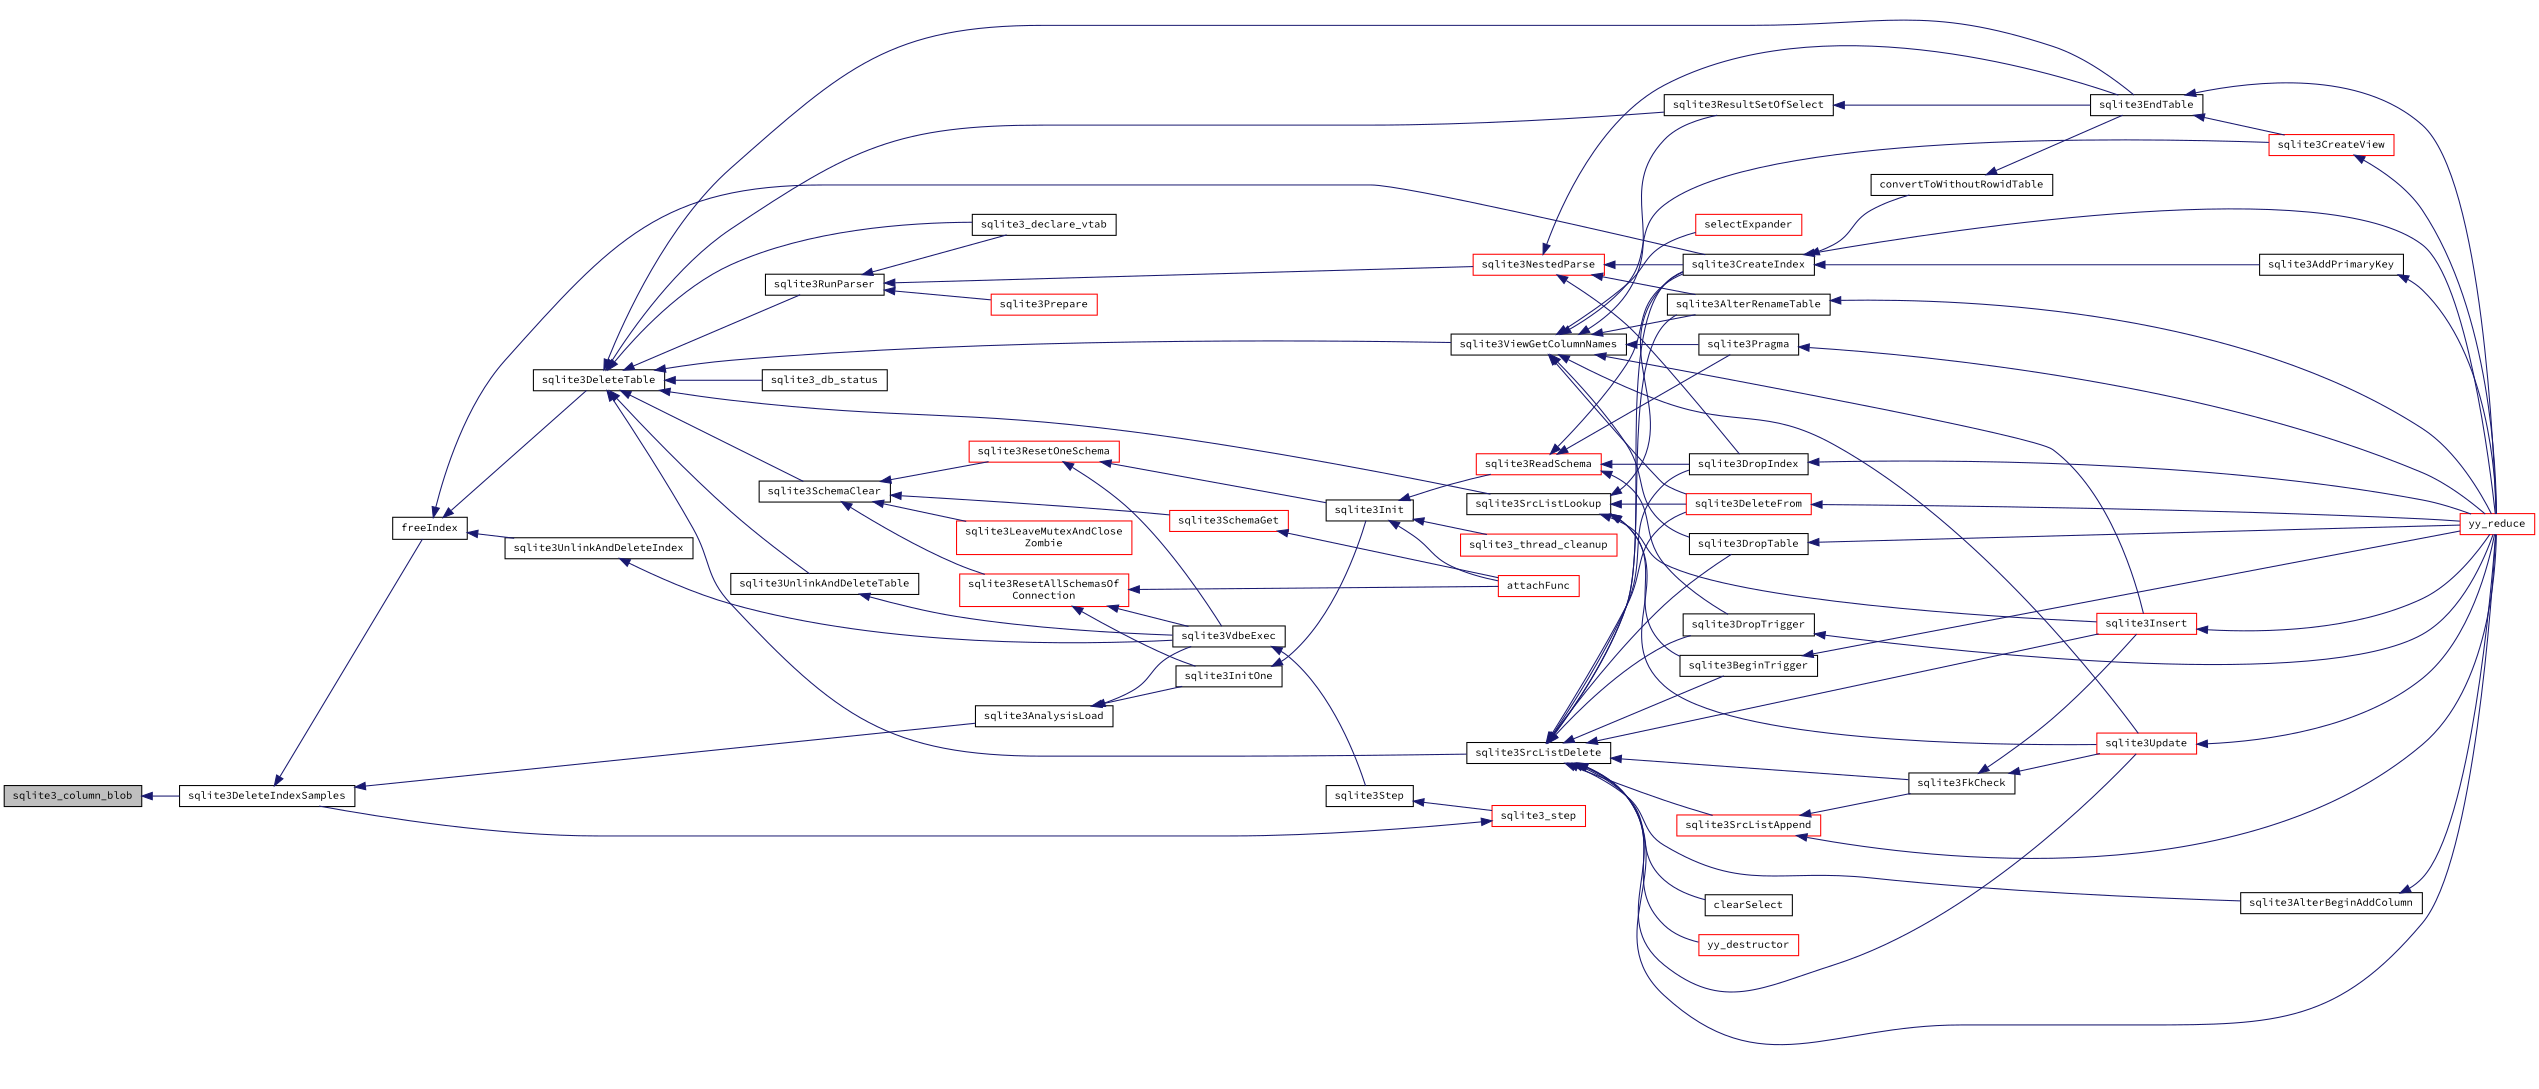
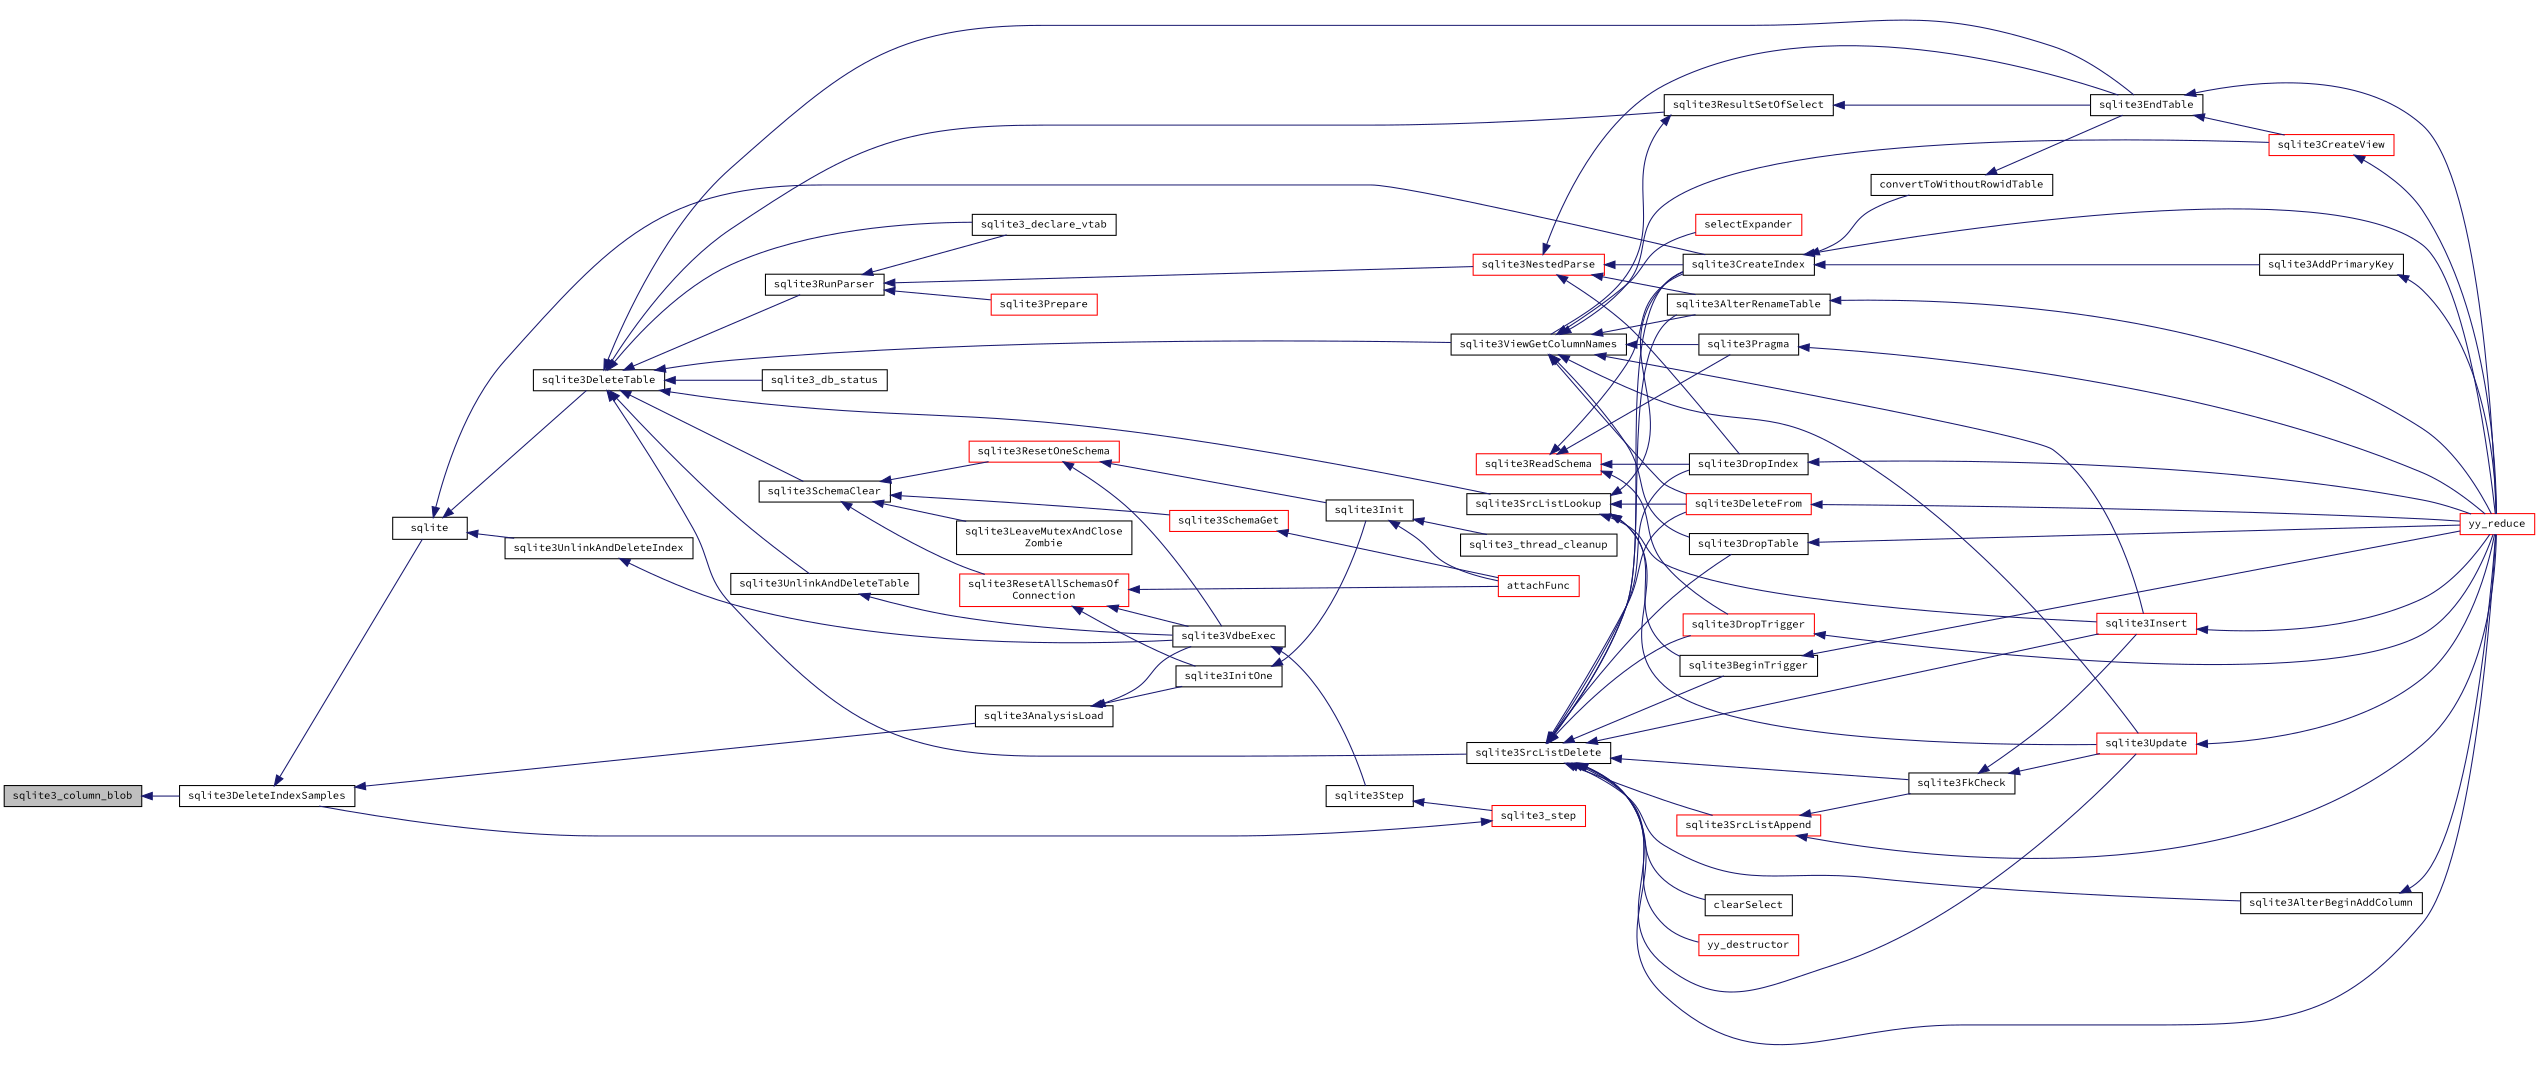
  digraph {
    fontname="Source Code Pro"
    rankdir=LR
    node [color=black fillcolor=white fontname="Source Code Pro" fontsize=10 shape=record style=filled]
    edge [color=midnightblue dir=back fontname="Source Code Pro" fontsize=10 labelfontname=FreeSans labelfontsize=10 style=solid]
    n1 [fillcolor=grey75 fontcolor=black height=0.2 label=sqlite3_column_blob width=0.4]
    n2 [height=0.2 label=sqlite3DeleteIndexSamples width=0.4]
    n3 [height=0.2 label=sqlite3AnalysisLoad width=0.4]
-   n4 [height=0.2 label=freeIndex width=0.4]
+   n4 [height=0.2 label=sqlite width=0.4]
    n5 [height=0.2 label=sqlite3VdbeExec width=0.4]
    n6 [height=0.2 label=sqlite3InitOne width=0.4]
    n7 [height=0.2 label=sqlite3CreateIndex width=0.4]
    n8 [height=0.2 label=sqlite3UnlinkAndDeleteIndex width=0.4]
    n9 [height=0.2 label=sqlite3DeleteTable width=0.4]
    n10 [height=0.2 label=sqlite3Step width=0.4]
    n11 [height=0.2 label=sqlite3Init width=0.4]
    n12 [color=red height=0.2 label=sqlite3_step width=0.4]
    n13 [color=red height=0.2 label=attachFunc width=0.4]
    n14 [color=red height=0.2 label=sqlite3ReadSchema width=0.4]
-   n15 [color=red height=0.2 label=sqlite3_thread_cleanup width=0.4]
+   n15 [height=0.2 label=sqlite3_thread_cleanup width=0.4]
    n16 [height=0.2 label=sqlite3DropIndex width=0.4]
    n17 [height=0.2 label=sqlite3Pragma width=0.4]
-   n18 [height=0.2 label=sqlite3DropTrigger width=0.4]
+   n18 [color=red height=0.2 label=sqlite3DropTrigger width=0.4]
    n19 [height=0.2 label=sqlite3AddPrimaryKey width=0.4]
    n20 [color=red height=0.2 label=yy_reduce width=0.4]
    n21 [height=0.2 label=convertToWithoutRowidTable width=0.4]
    n22 [height=0.2 label=sqlite3EndTable width=0.4]
    n23 [color=red height=0.2 label=sqlite3CreateView width=0.4]
    n24 [height=0.2 label=sqlite3_db_status width=0.4]
    n25 [height=0.2 label=sqlite3UnlinkAndDeleteTable width=0.4]
    n26 [height=0.2 label=sqlite3ViewGetColumnNames width=0.4]
    n27 [height=0.2 label=sqlite3SrcListDelete width=0.4]
    n28 [height=0.2 label=sqlite3SchemaClear width=0.4]
    n29 [height=0.2 label=sqlite3SrcListLookup width=0.4]
    n30 [height=0.2 label=sqlite3ResultSetOfSelect width=0.4]
    n31 [height=0.2 label=sqlite3_declare_vtab width=0.4]
    n32 [height=0.2 label=sqlite3RunParser width=0.4]
    n33 [height=0.2 label=sqlite3AlterRenameTable width=0.4]
    n34 [height=0.2 label=sqlite3DropTable width=0.4]
    n35 [color=red height=0.2 label=sqlite3DeleteFrom width=0.4]
    n36 [color=red height=0.2 label=sqlite3Insert width=0.4]
    n37 [color=red height=0.2 label=selectExpander width=0.4]
    n38 [color=red height=0.2 label=sqlite3Update width=0.4]
    n39 [height=0.2 label=sqlite3AlterBeginAddColumn width=0.4]
    n40 [color=red height=0.2 label=sqlite3SrcListAppend width=0.4]
    n41 [height=0.2 label=sqlite3FkCheck width=0.4]
    n42 [height=0.2 label=clearSelect width=0.4]
    n43 [height=0.2 label=sqlite3BeginTrigger width=0.4]
    n44 [color=red height=0.2 label=yy_destructor width=0.4]
    n45 [color=red height=0.2 label=sqlite3ResetOneSchema width=0.4]
    n46 [color=red height=0.2 label="sqlite3ResetAllSchemasOf\lConnection" width=0.4]
    n47 [color=red height=0.2 label=sqlite3SchemaGet width=0.4]
-   n48 [color=red height=0.2 label="sqlite3LeaveMutexAndClose\lZombie" width=0.4]
+   n48 [height=0.2 label="sqlite3LeaveMutexAndClose\lZombie" width=0.4]
    n49 [color=red height=0.2 label=sqlite3NestedParse width=0.4]
    n50 [color=red height=0.2 label=sqlite3Prepare width=0.4]
    n1 -> n2
    n2 -> n3
    n2 -> n4
    n3 -> n5
    n3 -> n6
    n4 -> n7
    n4 -> n8
    n4 -> n9
    n5 -> n10
    n6 -> n11
    n7 -> n19
    n7 -> n20
    n7 -> n21
    n8 -> n5
    n9 -> n22
    n9 -> n24
    n9 -> n25
    n9 -> n26
    n9 -> n27
    n9 -> n28
    n9 -> n29
    n9 -> n30
    n9 -> n31
    n9 -> n32
    n10 -> n12
    n11 -> n13
-   n11 -> n14
    n11 -> n15
    n12 -> n2
    n14 -> n7
    n14 -> n16
    n14 -> n17
    n14 -> n18
    n16 -> n20
    n17 -> n20
    n18 -> n20
    n19 -> n20
    n21 -> n22
    n22 -> n20
    n22 -> n23
    n23 -> n20
    n25 -> n5
    n26 -> n17
    n26 -> n23
    n26 -> n33
    n26 -> n34
    n26 -> n35
    n26 -> n36
    n26 -> n37
    n26 -> n38
    n27 -> n7
    n27 -> n16
    n27 -> n18
    n27 -> n20
    n27 -> n33
    n27 -> n34
    n27 -> n35
    n27 -> n36
    n27 -> n38
    n27 -> n39
    n27 -> n40
    n27 -> n41
    n27 -> n42
    n27 -> n43
    n27 -> n44
    n28 -> n45
    n28 -> n46
    n28 -> n47
    n28 -> n48
    n29 -> n7
    n29 -> n35
    n29 -> n36
    n29 -> n38
    n29 -> n43
    n30 -> n22
-   n26 -> n30
+   n30 -> n26
    n32 -> n31
    n32 -> n49
    n32 -> n50
    n33 -> n20
    n34 -> n20
    n35 -> n20
    n36 -> n20
    n38 -> n20
    n39 -> n20
    n40 -> n20
    n40 -> n41
    n41 -> n36
    n41 -> n38
    n43 -> n20
    n45 -> n5
    n45 -> n11
    n46 -> n5
    n46 -> n6
    n46 -> n13
    n47 -> n13
    n49 -> n7
    n49 -> n16
    n49 -> n22
    n49 -> n33
  }
